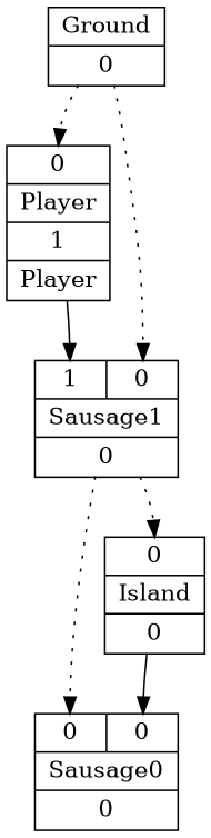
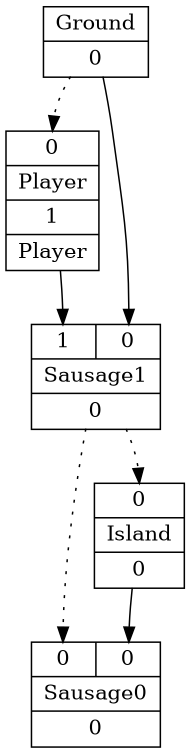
  digraph {
    node [shape=record]
    edge [headport=Sausage1P style=dotted]
    n1 [label="{{<GroundP>0}|{Player}|<PlayerOUT>1|{Player}}"]
    n2 [label="{{<Player>1|<GroundP>0}|{Sausage1}|<Sausage1OUT>0}"]
    n3 [label="{{Ground}|<GroundOUT>0}"]
    n4 [label="{{<Sausage1P>0|<Island>0}|{Sausage0}|<Sausage0OUT>0}"]
    n5 [label="{{<Sausage1P>0}|{Island}|<IslandOUT>0}"]
    n1 -> n2 [headport=Player style=""]
    n2 -> n4
    n2 -> n5
    n3 -> n1 [headport=GroundP]
-   n3 -> n2 [headport=GroundP]
+   n3 -> n2 [headport=GroundP style=solid]
    n5 -> n4 [headport=Island style=""]
  }
